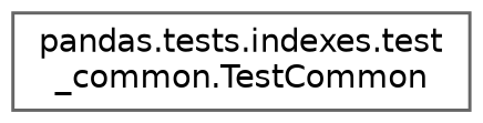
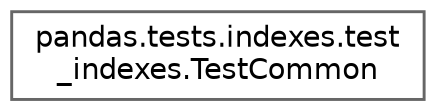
  digraph {
    rankdir=LR
-   n1 [color=grey40 fillcolor=white fontname=Helvetica fontsize=10 height=0.2 label="pandas.tests.indexes.test\l_common.TestCommon" shape=box style=filled width=0.4]
+   n1 [color=grey40 fillcolor=white fontname=Helvetica fontsize=10 height=0.2 label="pandas.tests.indexes.test\l_indexes.TestCommon" shape=box style=filled width=0.4]
  }
